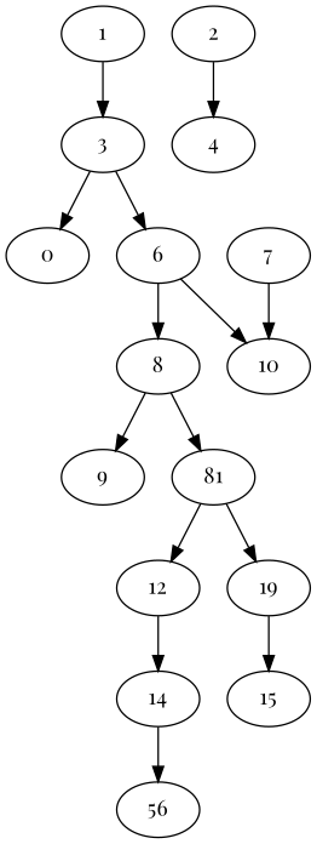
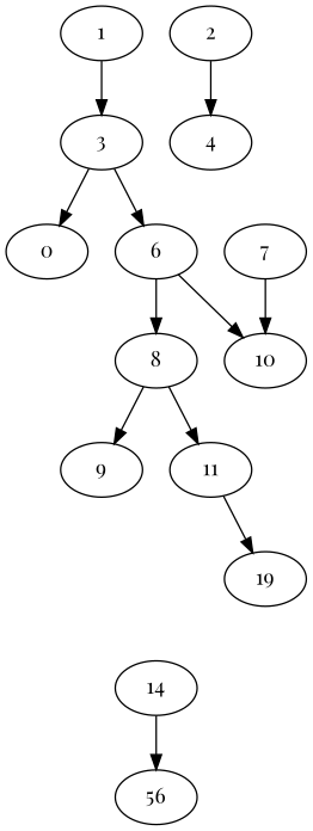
  digraph {
    fontname="Playfair Display"
    node [alpha=0.15 fontname="Playfair Display"]
    edge [fontname="Playfair Display"]
    1 [alpha=0.01 expect_size=374662937429671936]
    3 [expect_size=16383258104231]
    n3 [alpha=0.18 expect_size=1130375513127801 label=0]
    6 [alpha=0.04 expect_size=33197054521837]
    8 [alpha=0.02 expect_size=512645238645975]
    10 [alpha=0.11 expect_size=5024493350493985]
    2 [alpha=0.13 expect_size=2785296541130017]
    4 [alpha=0.02 expect_size=1420157182430674944]
    7 [alpha=0.12 expect_size=716710581230014]
    9 [alpha=0.14 expect_size=11804491985290270]
-   11 [alpha=0.04 expect_size=1125899906842624000 label=81]
-   12 [alpha=0.11 expect_size=90605413392780]
+   11 [alpha=0.04 expect_size=1125899906842624000]
    n13 [alpha=0.13 expect_size=416436352987693 label=19]
    14 [expect_size=4702736227066286]
-   15 [alpha=0.10 expect_size=2381127027244662784]
    n16 [alpha=0.10 expect_size=4085855035857043456 label=56]
    1 -> 3
    3 -> n3
    3 -> 6
    6 -> 8
    6 -> 10
    8 -> 9
    8 -> 11
    2 -> 4
    7 -> 10
-   11 -> 12
    11 -> n13
-   12 -> 14
-   n13 -> 15
    14 -> n16
  }
